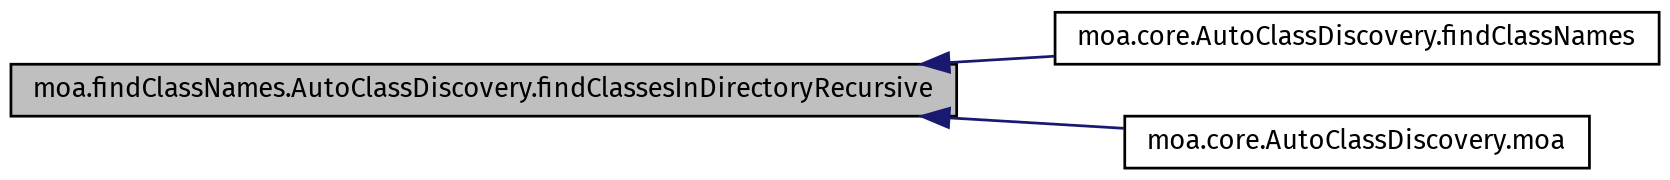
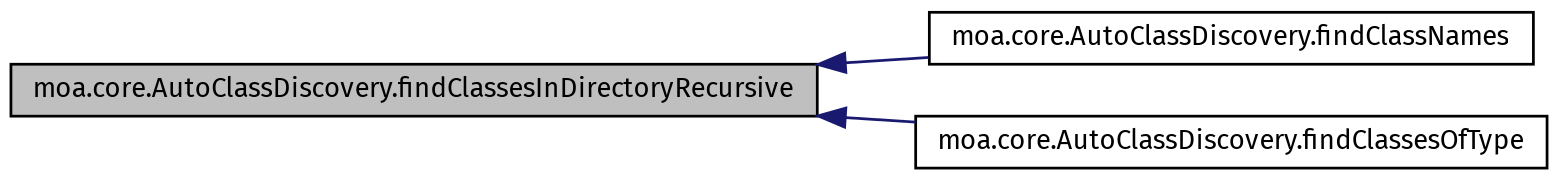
  digraph {
    fontname="Fira Sans"
    rankdir=LR
    node [color=black fillcolor=white fontname="Fira Sans" fontsize=10 shape=record style=filled]
    edge [color=midnightblue dir=back fontname="Fira Sans" fontsize=10 labelfontname=Helvetica labelfontsize=10 style=solid]
-   n1 [fillcolor=grey75 fontcolor=black height=0.2 label="moa.findClassNames.AutoClassDiscovery.findClassesInDirectoryRecursive" width=0.4]
+   n1 [fillcolor=grey75 fontcolor=black height=0.2 label="moa.core.AutoClassDiscovery.findClassesInDirectoryRecursive" width=0.4]
    n2 [height=0.2 label="moa.core.AutoClassDiscovery.findClassNames" width=0.4]
-   n3 [height=0.2 label="moa.core.AutoClassDiscovery.moa" width=0.4]
+   n3 [height=0.2 label="moa.core.AutoClassDiscovery.findClassesOfType" width=0.4]
    n1 -> n2
    n1 -> n3
  }
